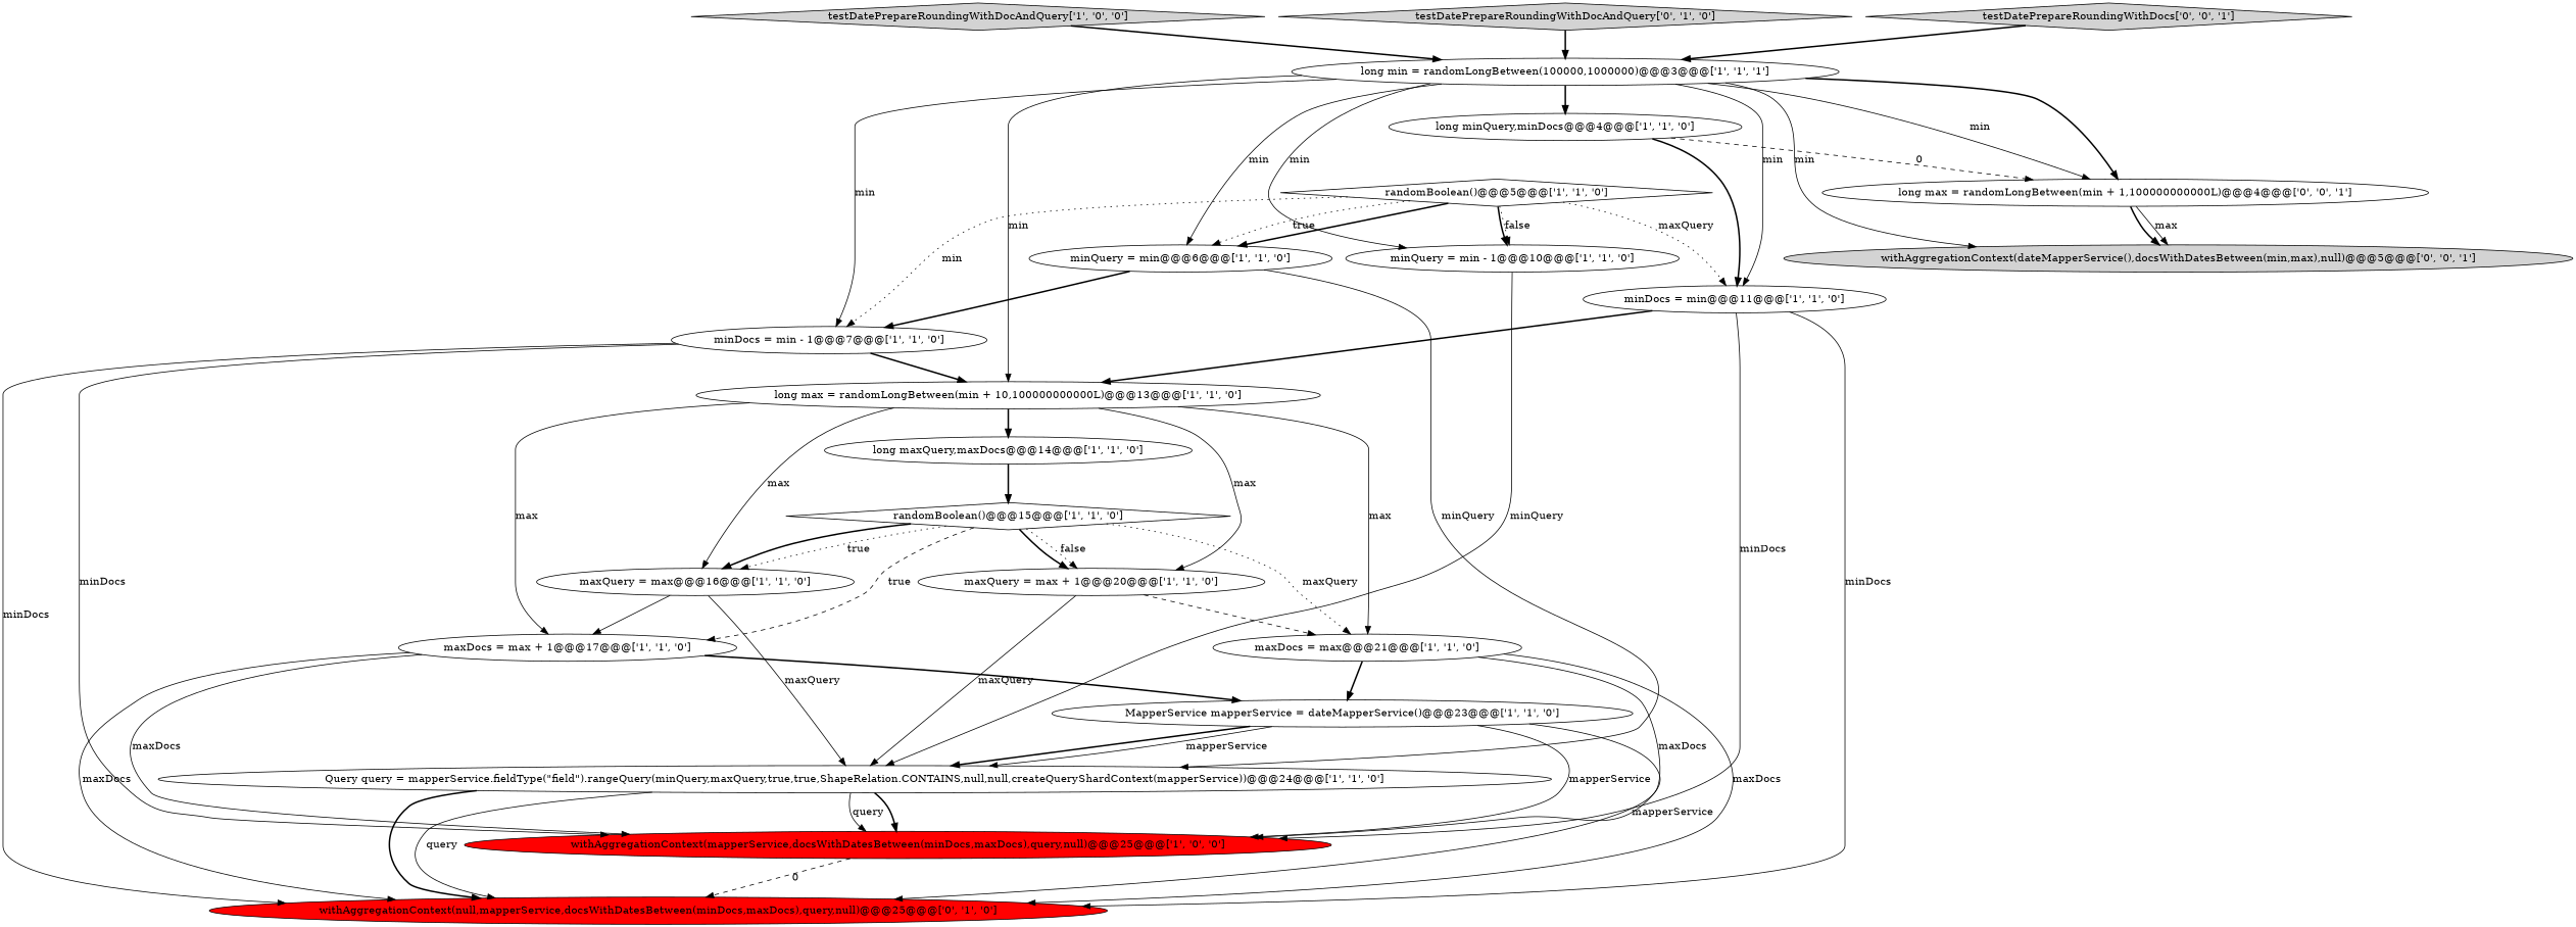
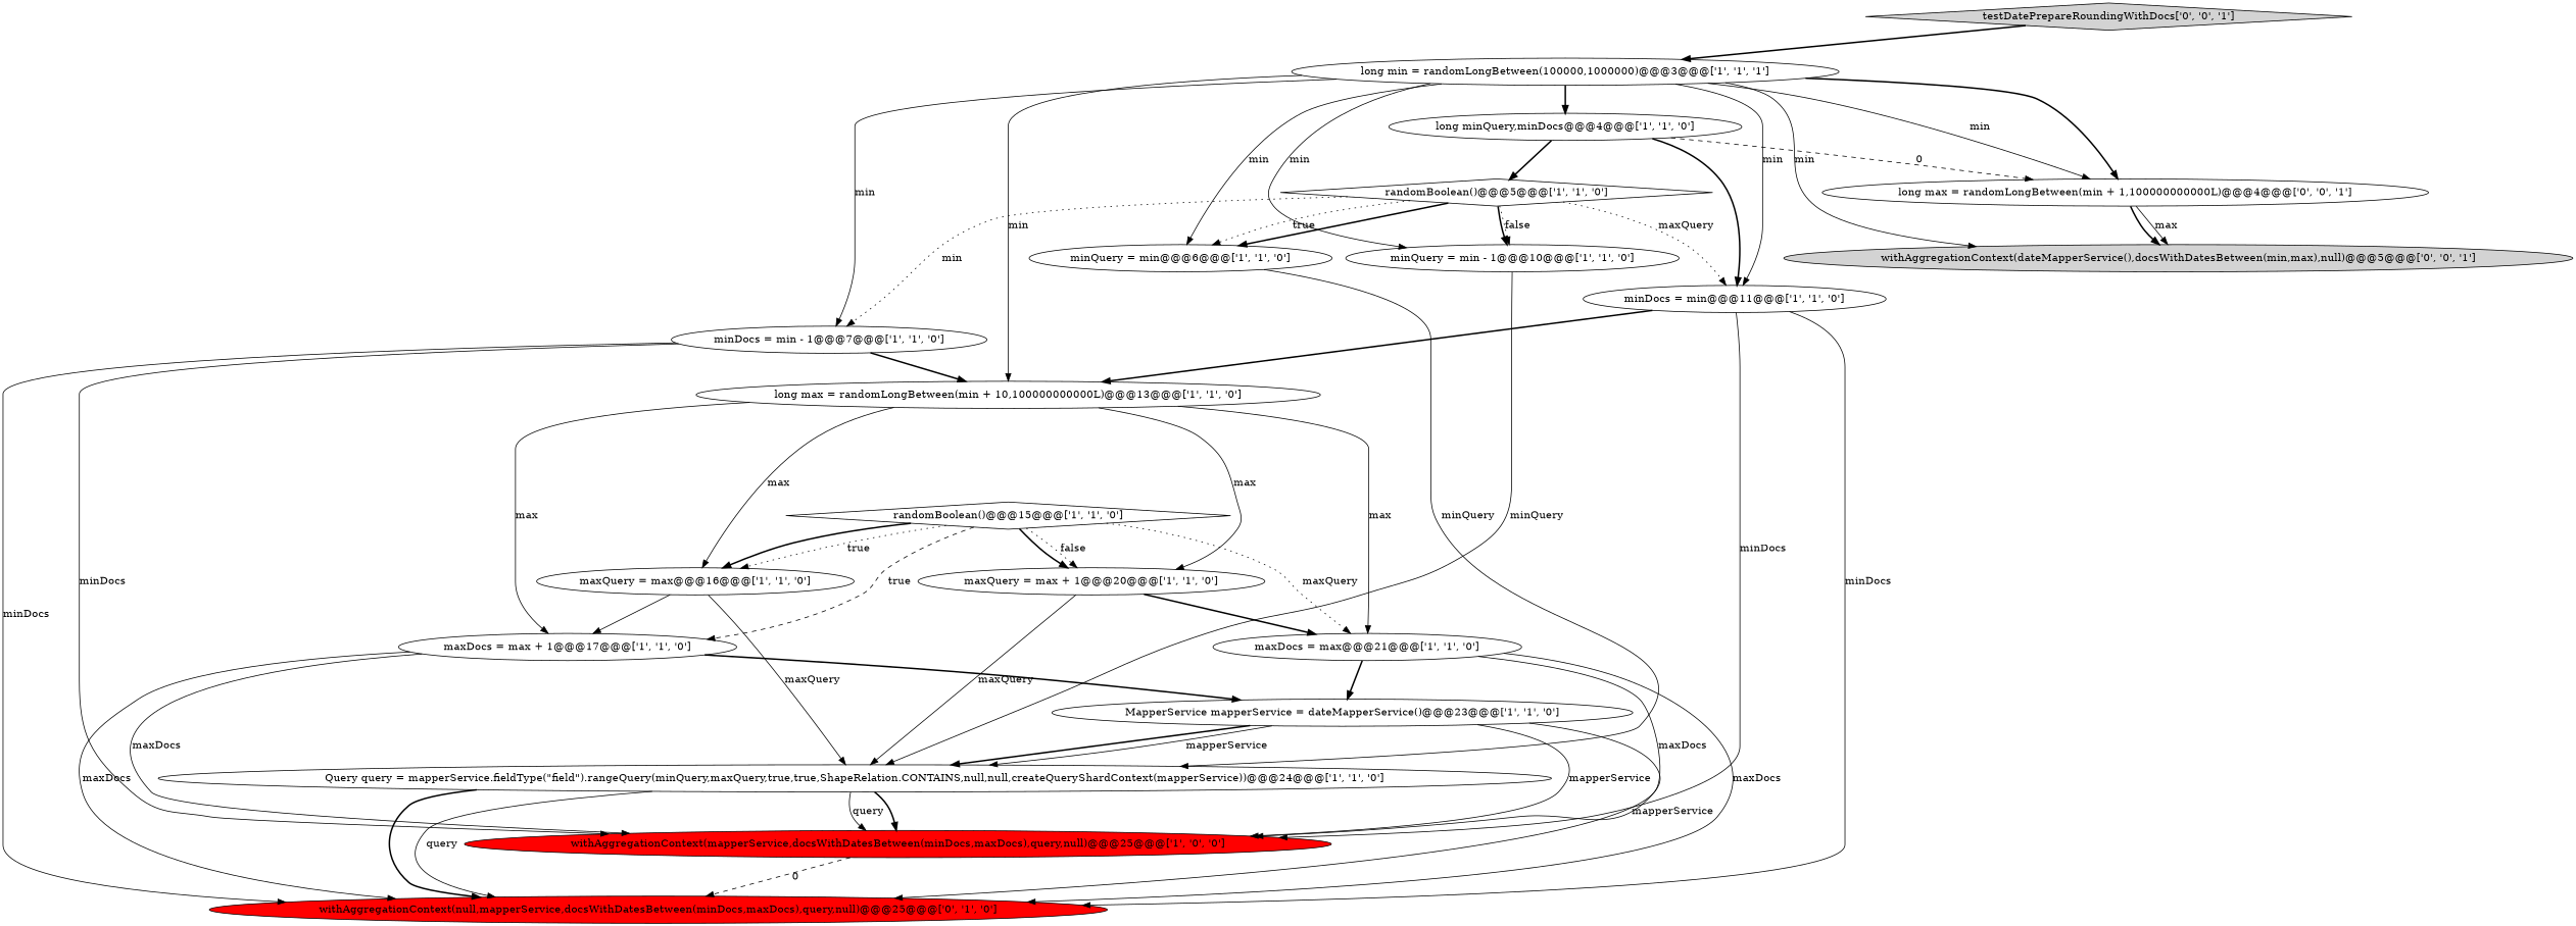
  digraph {
    node [fillcolor=white shape=ellipse style=filled]
    edge [style=solid]
    n1 [label="minDocs = min - 1@@@7@@@['1', '1', '0']"]
    n2 [fillcolor=red label="withAggregationContext(mapperService,docsWithDatesBetween(minDocs,maxDocs),query,null)@@@25@@@['1', '0', '0']"]
    n3 [fillcolor=red label="withAggregationContext(null,mapperService,docsWithDatesBetween(minDocs,maxDocs),query,null)@@@25@@@['0', '1', '0']"]
    n4 [label="long max = randomLongBetween(min + 10,100000000000L)@@@13@@@['1', '1', '0']"]
    n5 [label="maxDocs = max@@@21@@@['1', '1', '0']"]
    n6 [label="maxQuery = max@@@16@@@['1', '1', '0']"]
    n7 [label="maxQuery = max + 1@@@20@@@['1', '1', '0']"]
    n8 [label="maxDocs = max + 1@@@17@@@['1', '1', '0']"]
-   n9 [label="long maxQuery,maxDocs@@@14@@@['1', '1', '0']"]
    n10 [label="randomBoolean()@@@5@@@['1', '1', '0']" shape=diamond]
    n11 [label="minQuery = min - 1@@@10@@@['1', '1', '0']"]
    n12 [label="minDocs = min@@@11@@@['1', '1', '0']"]
    n13 [label="minQuery = min@@@6@@@['1', '1', '0']"]
    n14 [label="Query query = mapperService.fieldType(\"field\").rangeQuery(minQuery,maxQuery,true,true,ShapeRelation.CONTAINS,null,null,createQueryShardContext(mapperService))@@@24@@@['1', '1', '0']"]
    n15 [label="long min = randomLongBetween(100000,1000000)@@@3@@@['1', '1', '1']"]
    n16 [label="long minQuery,minDocs@@@4@@@['1', '1', '0']"]
    n17 [fillcolor=lightgray label="withAggregationContext(dateMapperService(),docsWithDatesBetween(min,max),null)@@@5@@@['0', '0', '1']"]
    n18 [label="long max = randomLongBetween(min + 1,100000000000L)@@@4@@@['0', '0', '1']"]
    n19 [label="randomBoolean()@@@15@@@['1', '1', '0']" shape=diamond]
    n20 [label="MapperService mapperService = dateMapperService()@@@23@@@['1', '1', '0']"]
-   n21 [fillcolor=lightgray label="testDatePrepareRoundingWithDocAndQuery['1', '0', '0']" shape=diamond]
-   n22 [fillcolor=lightgray label="testDatePrepareRoundingWithDocAndQuery['0', '1', '0']" shape=diamond]
    n23 [fillcolor=lightgray label="testDatePrepareRoundingWithDocs['0', '0', '1']" shape=diamond]
    n1 -> n2 [label=minDocs]
    n1 -> n3 [label=minDocs]
    n1 -> n4 [style=bold]
    n2 -> n3 [label=0 style=dashed]
    n4 -> n5 [label=max]
    n4 -> n6 [label=max]
    n4 -> n7 [label=max]
    n4 -> n8 [label=max]
-   n4 -> n9 [style=bold]
    n5 -> n2 [label=maxDocs]
    n5 -> n3 [label=maxDocs]
    n5 -> n20 [style=bold]
    n6 -> n8
    n6 -> n14 [label=maxQuery]
-   n7 -> n5 [style=dashed]
+   n7 -> n5 [style=bold]
    n7 -> n14 [label=maxQuery]
    n8 -> n2 [label=maxDocs]
    n8 -> n3 [label=maxDocs]
    n8 -> n20 [style=bold]
-   n9 -> n19 [style=bold]
    n10 -> n1 [label=min style=dotted]
    n10 -> n11 [style=bold]
    n10 -> n11 [label=false style=dotted]
    n10 -> n12 [label=maxQuery style=dotted]
    n10 -> n13 [style=bold]
    n10 -> n13 [label=true style=dotted]
    n11 -> n14 [label=minQuery]
    n12 -> n2 [label=minDocs]
    n12 -> n3 [label=minDocs]
    n12 -> n4 [style=bold]
-   n13 -> n1 [style=bold]
    n13 -> n14 [label=minQuery]
    n14 -> n2 [style=bold]
    n14 -> n2 [label=query]
    n14 -> n3 [style=bold]
    n14 -> n3 [label=query]
    n15 -> n1 [label=min]
    n15 -> n4 [label=min]
    n15 -> n11 [label=min]
    n15 -> n12 [label=min]
    n15 -> n13 [label=min]
    n15 -> n16 [style=bold]
    n15 -> n17 [label=min]
    n15 -> n18 [style=bold]
    n15 -> n18 [label=min]
+   n16 -> n10 [style=bold]
    n16 -> n12 [style=bold]
    n16 -> n18 [label=0 style=dashed]
    n18 -> n17 [label=max]
    n18 -> n17 [style=bold]
    n19 -> n5 [label=maxQuery style=dotted]
    n19 -> n6 [label=true style=dotted]
    n19 -> n6 [style=bold]
    n19 -> n7 [label=false style=dotted]
    n19 -> n7 [style=bold]
    n19 -> n8 [label=true style=dashed]
    n20 -> n2 [label=mapperService]
    n20 -> n3 [label=mapperService]
    n20 -> n14 [style=bold]
    n20 -> n14 [label=mapperService]
-   n21 -> n15 [style=bold]
-   n22 -> n15 [style=bold]
    n23 -> n15 [style=bold]
  }
